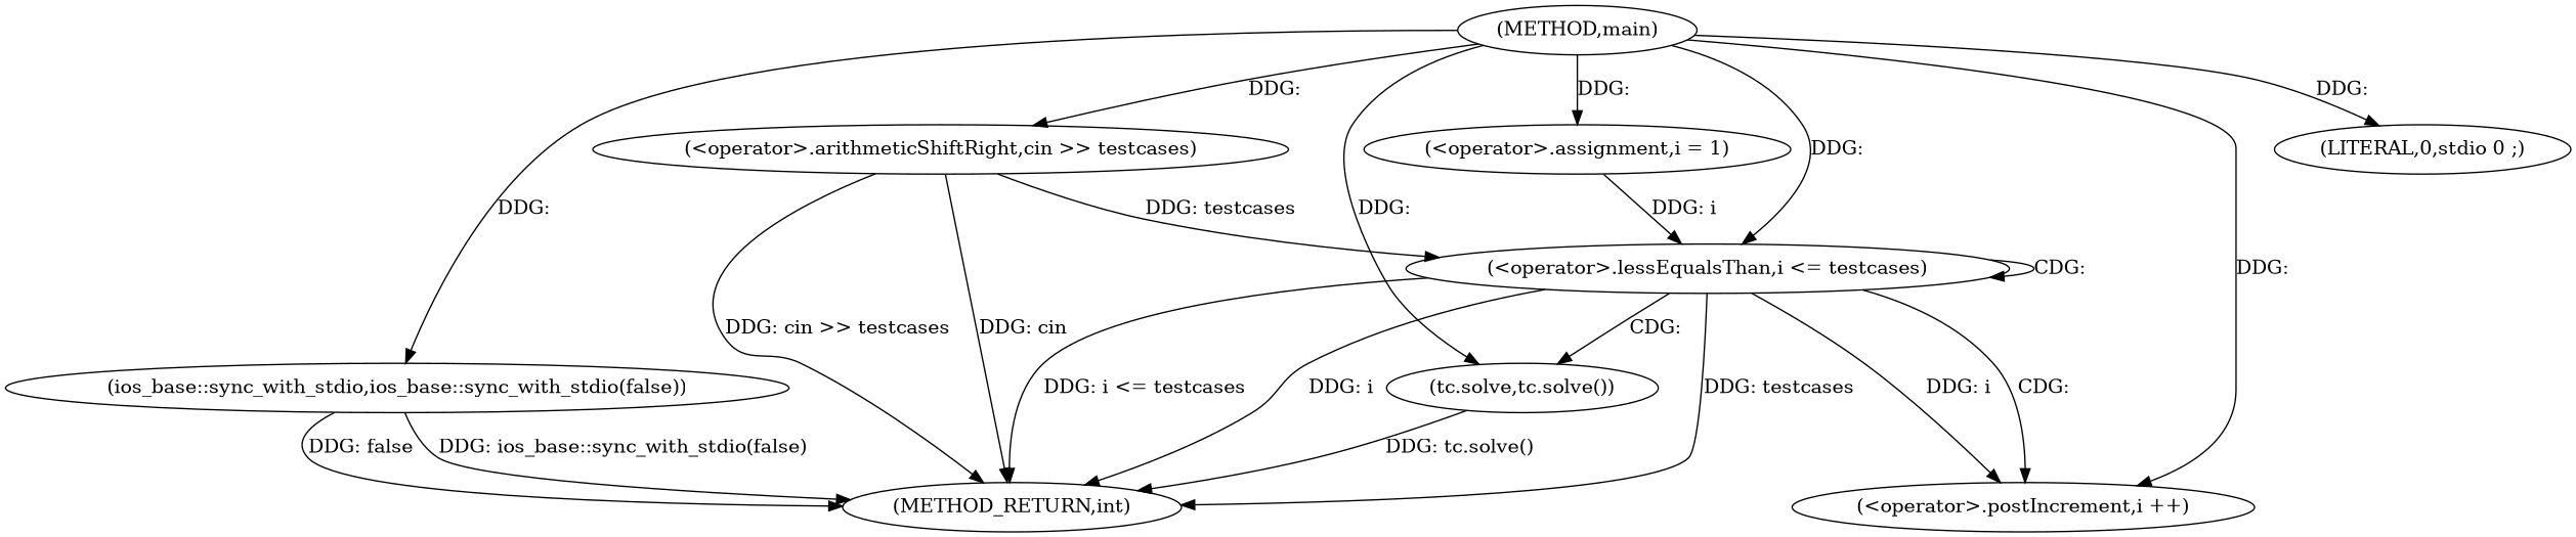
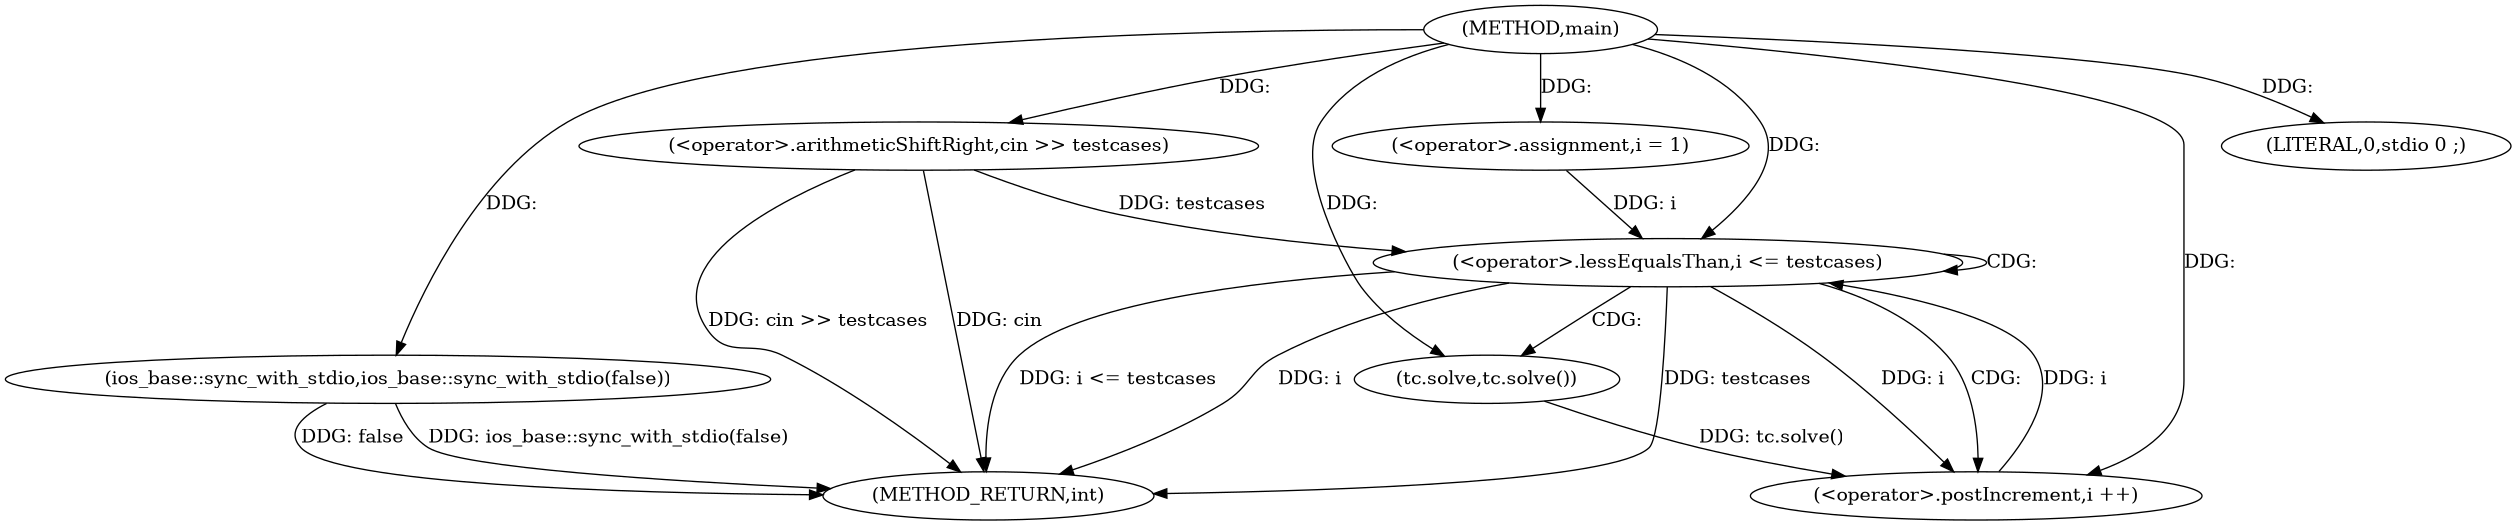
  digraph {
    n1 [label="(METHOD,main)"]
    n2 [label="(ios_base::sync_with_stdio,ios_base::sync_with_stdio(false))"]
    n3 [label="(<operator>.arithmeticShiftRight,cin >> testcases)"]
    n4 [label="(<operator>.assignment,i = 1)"]
    n5 [label="(<operator>.lessEqualsThan,i <= testcases)"]
    n6 [label="(<operator>.postIncrement,i ++)"]
    n7 [label="(LITERAL,0,stdio 0 ;)"]
    n8 [label="(tc.solve,tc.solve())"]
    n9 [label="(METHOD_RETURN,int)"]
    n1 -> n2 [label="DDG: "]
    n1 -> n3 [label="DDG: "]
    n1 -> n4 [label="DDG: "]
    n1 -> n5 [label="DDG: "]
    n1 -> n6 [label="DDG: "]
    n1 -> n7 [label="DDG: "]
    n1 -> n8 [label="DDG: "]
    n2 -> n9 [label="DDG: ios_base::sync_with_stdio(false)"]
    n2 -> n9 [label="DDG: false"]
    n3 -> n5 [label="DDG: testcases"]
    n3 -> n9 [label="DDG: cin >> testcases"]
    n3 -> n9 [label="DDG: cin"]
    n4 -> n5 [label="DDG: i"]
    n5 -> n5 [label="CDG: "]
    n5 -> n6 [label="DDG: i"]
    n5 -> n6 [label="CDG: "]
    n5 -> n8 [label="CDG: "]
    n5 -> n9 [label="DDG: i"]
    n5 -> n9 [label="DDG: testcases"]
    n5 -> n9 [label="DDG: i <= testcases"]
-   n8 -> n9 [label="DDG: tc.solve()"]
+   n6 -> n5 [label="DDG: i"]
+   n8 -> n6 [label="DDG: tc.solve()"]
  }
